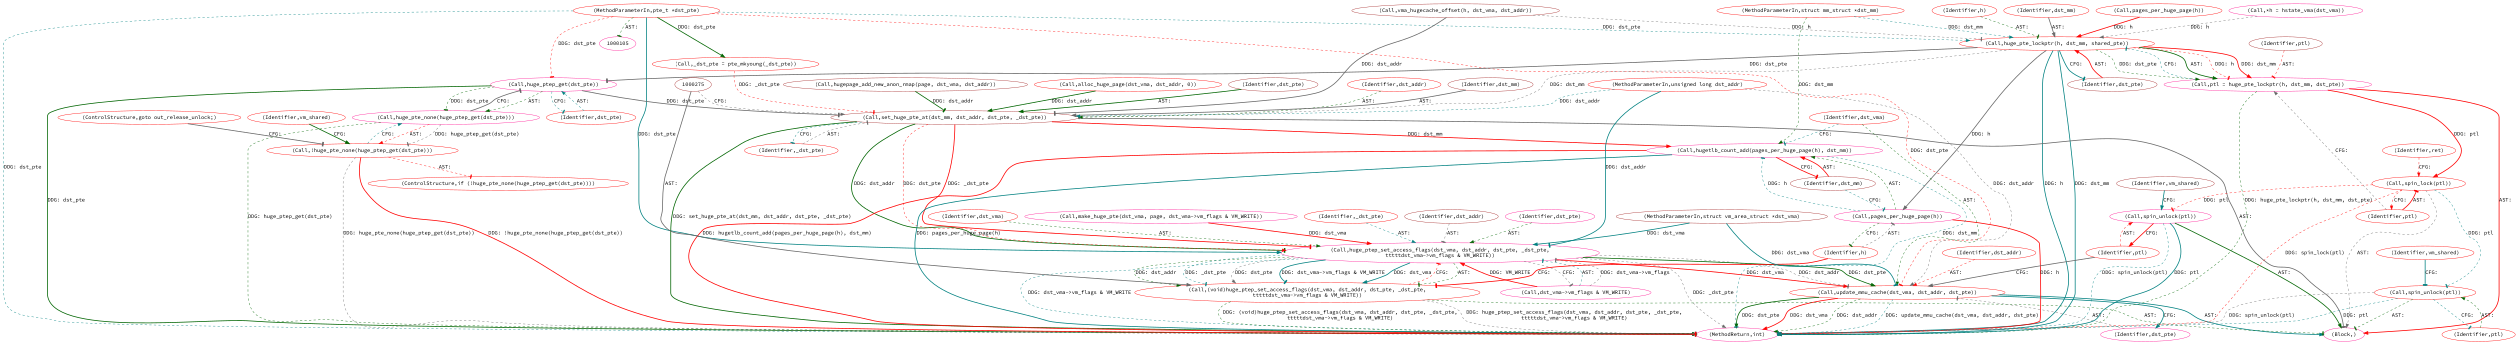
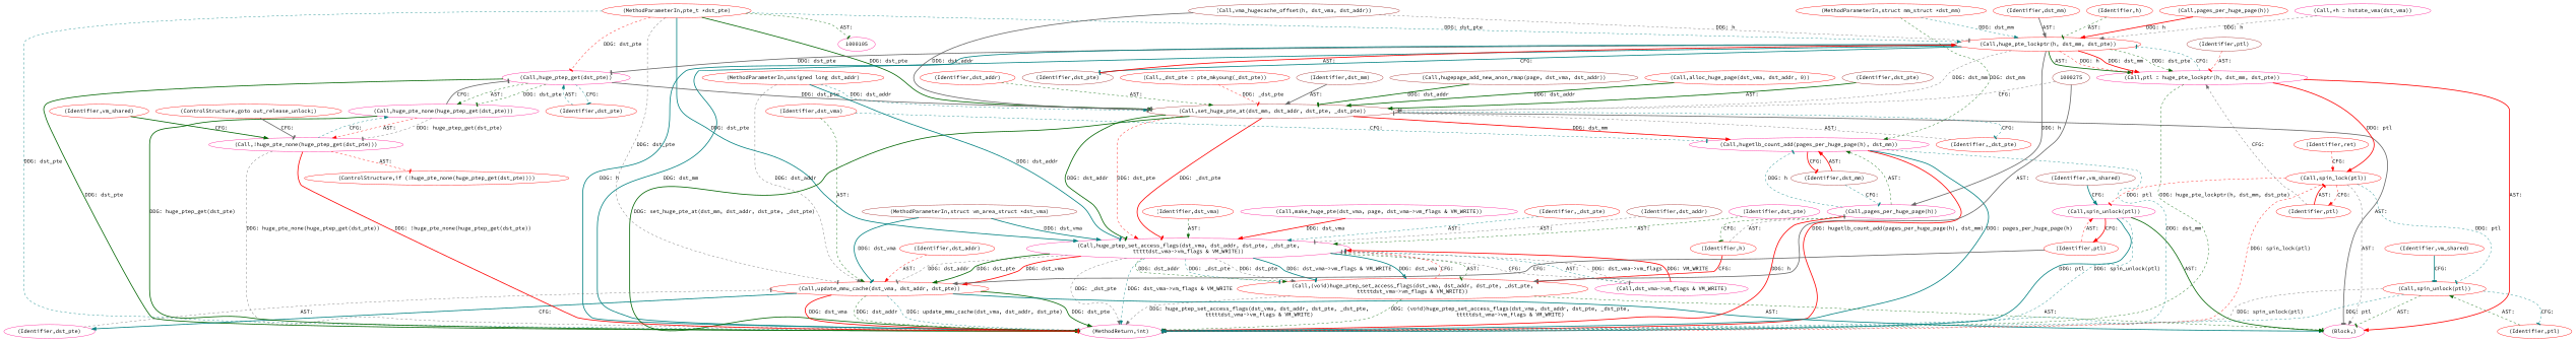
  digraph {
    fontname="Source Code Pro"
    node [color=red fontname="Source Code Pro"]
    edge [arrowhead=normal color=teal fontname="Source Code Pro" style=dashed]
    n1 [label="(MethodParameterIn,pte_t *dst_pte)"]
-   n2 [label="(Call,huge_pte_lockptr(h, dst_mm, shared_pte))"]
+   n2 [label="(Call,huge_pte_lockptr(h, dst_mm, dst_pte))"]
    n3 [color=deeppink label="(Call,huge_ptep_get(dst_pte))"]
    n4 [color=brown label="(Call,set_huge_pte_at(dst_mm, dst_addr, dst_pte, _dst_pte))"]
    n5 [color=deeppink label="(Call,huge_ptep_set_access_flags(dst_vma, dst_addr, dst_pte, _dst_pte,\n\t\t\t\t\tdst_vma->vm_flags & VM_WRITE))"]
    n6 [label="(Call,update_mmu_cache(dst_vma, dst_addr, dst_pte))"]
    n7 [color=deeppink label="(MethodReturn,int)"]
    1000105 [color=deeppink]
    n9 [color=deeppink label="(Call,ptl = huge_pte_lockptr(h, dst_mm, dst_pte))"]
    n10 [color=deeppink label="(Call,pages_per_huge_page(h))"]
    n11 [color=brown label="(Identifier,dst_pte)"]
    n12 [color=deeppink label="(Call,huge_pte_none(huge_ptep_get(dst_pte)))"]
    n13 [label="(Identifier,dst_pte)"]
    n14 [color=deeppink label="(Block,)"]
    n15 [color=deeppink label="(Call,hugetlb_count_add(pages_per_huge_page(h), dst_mm))"]
    n16 [label="(Identifier,_dst_pte)"]
    n17 [label="(Call,(void)huge_ptep_set_access_flags(dst_vma, dst_addr, dst_pte, _dst_pte,\n\t\t\t\t\tdst_vma->vm_flags & VM_WRITE))"]
    n18 [color=deeppink label="(Call,dst_vma->vm_flags & VM_WRITE)"]
    n19 [color=deeppink label="(Identifier,dst_pte)"]
    n20 [label="(Call,spin_lock(ptl))"]
    n21 [label="(Identifier,h)"]
    n22 [color=deeppink label="(Call,spin_unlock(ptl))"]
    n23 [label="(Call,spin_unlock(ptl))"]
    n24 [label="(Identifier,ptl)"]
    n25 [label="(Identifier,ptl)"]
    n26 [label="(Identifier,ptl)"]
-   n27 [label="(Call,!huge_pte_none(huge_ptep_get(dst_pte)))"]
+   n27 [color=deeppink label="(Call,!huge_pte_none(huge_ptep_get(dst_pte)))"]
    n28 [label="(ControlStructure,if (!huge_pte_none(huge_ptep_get(dst_pte))))"]
    n29 [color=brown label="(Identifier,dst_mm)"]
    n30 [color=brown label="(Identifier,ptl)"]
    n31 [label="(Identifier,dst_vma)"]
    n32 [label="(Identifier,dst_mm)"]
    n33 [color=brown label="(Identifier,vm_shared)"]
    n34 [label="(Identifier,vm_shared)"]
    n35 [label="(Identifier,dst_addr)"]
    n36 [color=brown label="(Call,vma_hugecache_offset(h, dst_vma, dst_addr))"]
    n37 [label="(Identifier,vm_shared)"]
    n38 [label="(Call,_dst_pte = pte_mkyoung(_dst_pte))"]
    n39 [label="(Identifier,h)"]
    n40 [label="(MethodParameterIn,struct mm_struct *dst_mm)"]
    n41 [label="(Call,pages_per_huge_page(h))"]
    n42 [label="(ControlStructure,goto out_release_unlock;)"]
    n43 [color=deeppink label="(Call,*h = hstate_vma(dst_vma))"]
    n44 [color=deeppink label="(Call,make_huge_pte(dst_vma, page, dst_vma->vm_flags & VM_WRITE))"]
    n45 [color=brown label="(Identifier,dst_mm)"]
    n46 [color=brown label="(Call,hugepage_add_new_anon_rmap(page, dst_vma, dst_addr))"]
    n47 [label="(Identifier,_dst_pte)"]
    n48 [label="(Identifier,dst_addr)"]
    n49 [label="(Call,alloc_huge_page(dst_vma, dst_addr, 0))"]
    n50 [label="(Identifier,ret)"]
    n51 [color=brown label="(Identifier,dst_pte)"]
    n52 [label="(MethodParameterIn,unsigned long dst_addr)"]
    n53 [color=brown label="(Identifier,dst_addr)"]
    n54 [color=deeppink label="(Identifier,dst_pte)"]
    n55 [color=brown label="(MethodParameterIn,struct vm_area_struct *dst_vma)"]
    n56 [label="(Identifier,dst_vma)"]
    1000275 [color=brown]
    n1 -> n2 [label="DDG: dst_pte"]
    n1 -> n3 [arrowhead=tee color=red label="DDG: dst_pte"]
-   n1 -> n38 [color=darkgreen label="DDG: dst_pte" style=bold]
+   n1 -> n4 [color=darkgreen label="DDG: dst_pte" style=bold]
    n1 -> n5 [label="DDG: dst_pte" style=bold]
-   n1 -> n6 [arrowhead=tee color=red label="DDG: dst_pte"]
+   n1 -> n6 [arrowhead=tee color=gray40 label="DDG: dst_pte"]
    n1 -> n7 [label="DDG: dst_pte"]
    n1 -> 1000105 [arrowhead=tee color=darkgreen label="AST: "]
    n2 -> n3 [arrowhead=tee color=gray40 label="DDG: dst_pte" style=bold]
    n2 -> n4 [arrowhead=tee color=gray40 label="DDG: dst_mm"]
    n2 -> n7 [arrowhead=tee label="DDG: h" style=bold]
    n2 -> n7 [label="DDG: dst_mm" style=bold]
    n2 -> n9 [color=darkgreen label="AST: " style=bold]
    n2 -> n9 [arrowhead=tee color=red label="DDG: h"]
    n2 -> n9 [color=red label="DDG: dst_mm" style=bold]
    n2 -> n9 [color=darkgreen label="DDG: dst_pte"]
    n2 -> n10 [color=gray40 label="DDG: h" style=bold]
    n2 -> n11 [arrowhead=tee label="CFG: " style=bold]
    n3 -> n4 [arrowhead=tee color=gray40 label="DDG: dst_pte" style=bold]
    n3 -> n7 [color=darkgreen label="DDG: dst_pte" style=bold]
    n3 -> n12 [color=darkgreen label="AST: "]
    n3 -> n12 [arrowhead=tee color=darkgreen label="DDG: dst_pte"]
    n3 -> n13 [arrowhead=tee label="CFG: "]
    n4 -> n5 [arrowhead=tee color=darkgreen label="DDG: dst_addr" style=bold]
    n4 -> n5 [color=red label="DDG: dst_pte"]
    n4 -> n5 [arrowhead=tee color=red label="DDG: _dst_pte" style=bold]
    n4 -> n7 [color=darkgreen label="DDG: set_huge_pte_at(dst_mm, dst_addr, dst_pte, _dst_pte)" style=bold]
    n4 -> n14 [arrowhead=tee color=gray40 label="AST: " style=bold]
    n4 -> n15 [color=red label="DDG: dst_mm" style=bold]
    n4 -> n16 [arrowhead=tee label="CFG: "]
    n5 -> n6 [color=red label="DDG: dst_vma" style=bold]
    n5 -> n6 [arrowhead=tee color=gray40 label="DDG: dst_addr"]
    n5 -> n6 [color=darkgreen label="DDG: dst_pte" style=bold]
    n5 -> n7 [color=gray40 label="DDG: _dst_pte"]
    n5 -> n7 [label="DDG: dst_vma->vm_flags & VM_WRITE"]
    n5 -> n17 [arrowhead=tee color=darkgreen label="AST: "]
    n5 -> n17 [color=darkgreen label="DDG: dst_addr"]
    n5 -> n17 [arrowhead=tee label="DDG: _dst_pte"]
    n5 -> n17 [color=gray40 label="DDG: dst_pte"]
    n5 -> n17 [arrowhead=tee label="DDG: dst_vma->vm_flags & VM_WRITE" style=bold]
    n5 -> n17 [label="DDG: dst_vma" style=bold]
    n5 -> n18 [arrowhead=tee color=gray40 label="CFG: "]
    n6 -> n7 [color=red label="DDG: dst_vma" style=bold]
    n6 -> n7 [color=darkgreen label="DDG: dst_addr"]
    n6 -> n7 [label="DDG: update_mmu_cache(dst_vma, dst_addr, dst_pte)"]
    n6 -> n7 [color=darkgreen label="DDG: dst_pte" style=bold]
    n6 -> n14 [label="AST: " style=bold]
    n6 -> n19 [label="CFG: " style=bold]
    n9 -> n2 [arrowhead=tee label="CFG: "]
    n9 -> n7 [color=darkgreen label="DDG: huge_pte_lockptr(h, dst_mm, dst_pte)"]
    n9 -> n14 [color=red label="AST: " style=bold]
    n9 -> n20 [color=red label="DDG: ptl" style=bold]
    n10 -> n7 [color=red label="DDG: h" style=bold]
    n10 -> n15 [color=darkgreen label="AST: "]
    n10 -> n15 [arrowhead=tee label="DDG: h"]
    n10 -> n21 [arrowhead=tee color=darkgreen label="CFG: "]
    n11 -> n2 [color=red label="AST: " style=bold]
    n12 -> n3 [arrowhead=tee color=gray40 label="CFG: " style=bold]
-   n12 -> n7 [color=darkgreen label="DDG: huge_ptep_get(dst_pte)"]
+   n12 -> n7 [color=darkgreen label="DDG: huge_ptep_get(dst_pte)" style=bold]
    n12 -> n27 [color=red label="AST: "]
    n12 -> n27 [arrowhead=tee color=gray40 label="DDG: huge_ptep_get(dst_pte)"]
    n13 -> n3 [label="AST: "]
    n15 -> n7 [arrowhead=tee color=red label="DDG: hugetlb_count_add(pages_per_huge_page(h), dst_mm)" style=bold]
    n15 -> n7 [arrowhead=tee label="DDG: pages_per_huge_page(h)" style=bold]
    n15 -> n7 [arrowhead=tee label="DDG: dst_mm"]
    n15 -> n29 [arrowhead=tee color=red label="CFG: " style=bold]
    n16 -> n4 [arrowhead=tee color=gray40 label="AST: "]
    n17 -> n5 [arrowhead=tee color=red label="CFG: "]
    n17 -> n7 [color=darkgreen label="DDG: (void)huge_ptep_set_access_flags(dst_vma, dst_addr, dst_pte, _dst_pte,\n\t\t\t\t\tdst_vma->vm_flags & VM_WRITE)"]
    n17 -> n7 [color=gray40 label="DDG: huge_ptep_set_access_flags(dst_vma, dst_addr, dst_pte, _dst_pte,\n\t\t\t\t\tdst_vma->vm_flags & VM_WRITE)"]
    n17 -> n14 [arrowhead=tee color=darkgreen label="AST: "]
    n18 -> n5 [arrowhead=tee label="AST: "]
    n18 -> n5 [arrowhead=tee color=gray40 label="DDG: dst_vma->vm_flags"]
    n18 -> n5 [color=red label="DDG: VM_WRITE" style=bold]
    n19 -> n6 [arrowhead=tee color=gray40 label="AST: "]
    n20 -> n7 [color=red label="DDG: spin_lock(ptl)"]
    n20 -> n14 [color=gray40 label="AST: "]
    n20 -> n22 [arrowhead=tee color=red label="DDG: ptl"]
    n20 -> n23 [arrowhead=tee label="DDG: ptl"]
    n20 -> n24 [color=red label="CFG: "]
    n21 -> n10 [arrowhead=tee color=gray40 label="AST: "]
    n21 -> n17 [arrowhead=tee color=red label="CFG: " style=bold]
    n22 -> n7 [label="DDG: ptl" style=bold]
    n22 -> n7 [arrowhead=tee label="DDG: spin_unlock(ptl)"]
    n22 -> n14 [color=darkgreen label="AST: " style=bold]
    n22 -> n25 [color=red label="CFG: " style=bold]
    n23 -> n7 [color=gray40 label="DDG: spin_unlock(ptl)"]
    n23 -> n7 [label="DDG: ptl"]
    n23 -> n14 [arrowhead=tee color=darkgreen label="AST: "]
    n23 -> n26 [arrowhead=tee label="CFG: "]
    n24 -> n9 [color=gray40 label="CFG: "]
    n24 -> n20 [arrowhead=tee color=red label="AST: " style=bold]
    n25 -> n6 [color=gray40 label="CFG: " style=bold]
    n25 -> n22 [color=red label="AST: "]
    n26 -> n23 [color=darkgreen label="AST: "]
    n27 -> n7 [arrowhead=tee color=gray40 label="DDG: huge_pte_none(huge_ptep_get(dst_pte))"]
    n27 -> n7 [arrowhead=tee color=red label="DDG: !huge_pte_none(huge_ptep_get(dst_pte))" style=bold]
    n27 -> n12 [label="CFG: "]
    n27 -> n28 [arrowhead=tee color=red label="AST: "]
    n29 -> n10 [arrowhead=tee label="CFG: "]
    n29 -> n15 [color=red label="AST: " style=bold]
    n30 -> n9 [arrowhead=tee color=red label="AST: "]
    n31 -> n6 [color=darkgreen label="AST: "]
    n31 -> n15 [arrowhead=tee label="CFG: "]
    n32 -> n2 [color=gray40 label="AST: " style=bold]
    n33 -> n22 [label="CFG: " style=bold]
    n34 -> n27 [color=darkgreen label="CFG: " style=bold]
    n35 -> n4 [color=darkgreen label="AST: "]
    n36 -> n2 [arrowhead=tee color=gray40 label="DDG: h"]
    n36 -> n4 [arrowhead=tee color=gray40 label="DDG: dst_addr" style=bold]
    n37 -> n23 [arrowhead=tee label="CFG: " style=bold]
    n38 -> n4 [arrowhead=tee color=red label="DDG: _dst_pte"]
    n39 -> n2 [arrowhead=tee color=darkgreen label="AST: "]
    n40 -> n2 [label="DDG: dst_mm"]
    n40 -> n15 [color=darkgreen label="DDG: dst_mm"]
    n41 -> n2 [color=red label="DDG: h" style=bold]
    n42 -> n27 [arrowhead=tee color=gray40 label="CFG: " style=bold]
    n43 -> n2 [color=gray40 label="DDG: h"]
    n44 -> n5 [color=red label="DDG: dst_vma" style=bold]
    n45 -> n4 [color=gray40 label="AST: " style=bold]
    n46 -> n4 [arrowhead=tee color=darkgreen label="DDG: dst_addr" style=bold]
    n47 -> n5 [label="AST: "]
    n48 -> n6 [color=red label="AST: "]
    n49 -> n4 [color=darkgreen label="DDG: dst_addr" style=bold]
    n50 -> n20 [color=red label="CFG: "]
    n51 -> n4 [color=darkgreen label="AST: " style=bold]
    n52 -> n4 [label="DDG: dst_addr"]
    n52 -> n5 [arrowhead=tee label="DDG: dst_addr" style=bold]
    n52 -> n6 [color=gray40 label="DDG: dst_addr"]
    n53 -> n5 [arrowhead=tee color=gray40 label="AST: "]
    n54 -> n5 [color=darkgreen label="AST: "]
    n55 -> n5 [label="DDG: dst_vma" style=bold]
    n55 -> n6 [arrowhead=tee label="DDG: dst_vma" style=bold]
    n56 -> n5 [color=darkgreen label="AST: "]
    1000275 -> n4 [color=gray40 label="CFG: "]
    1000275 -> n17 [color=gray40 label="AST: " style=bold]
  }
